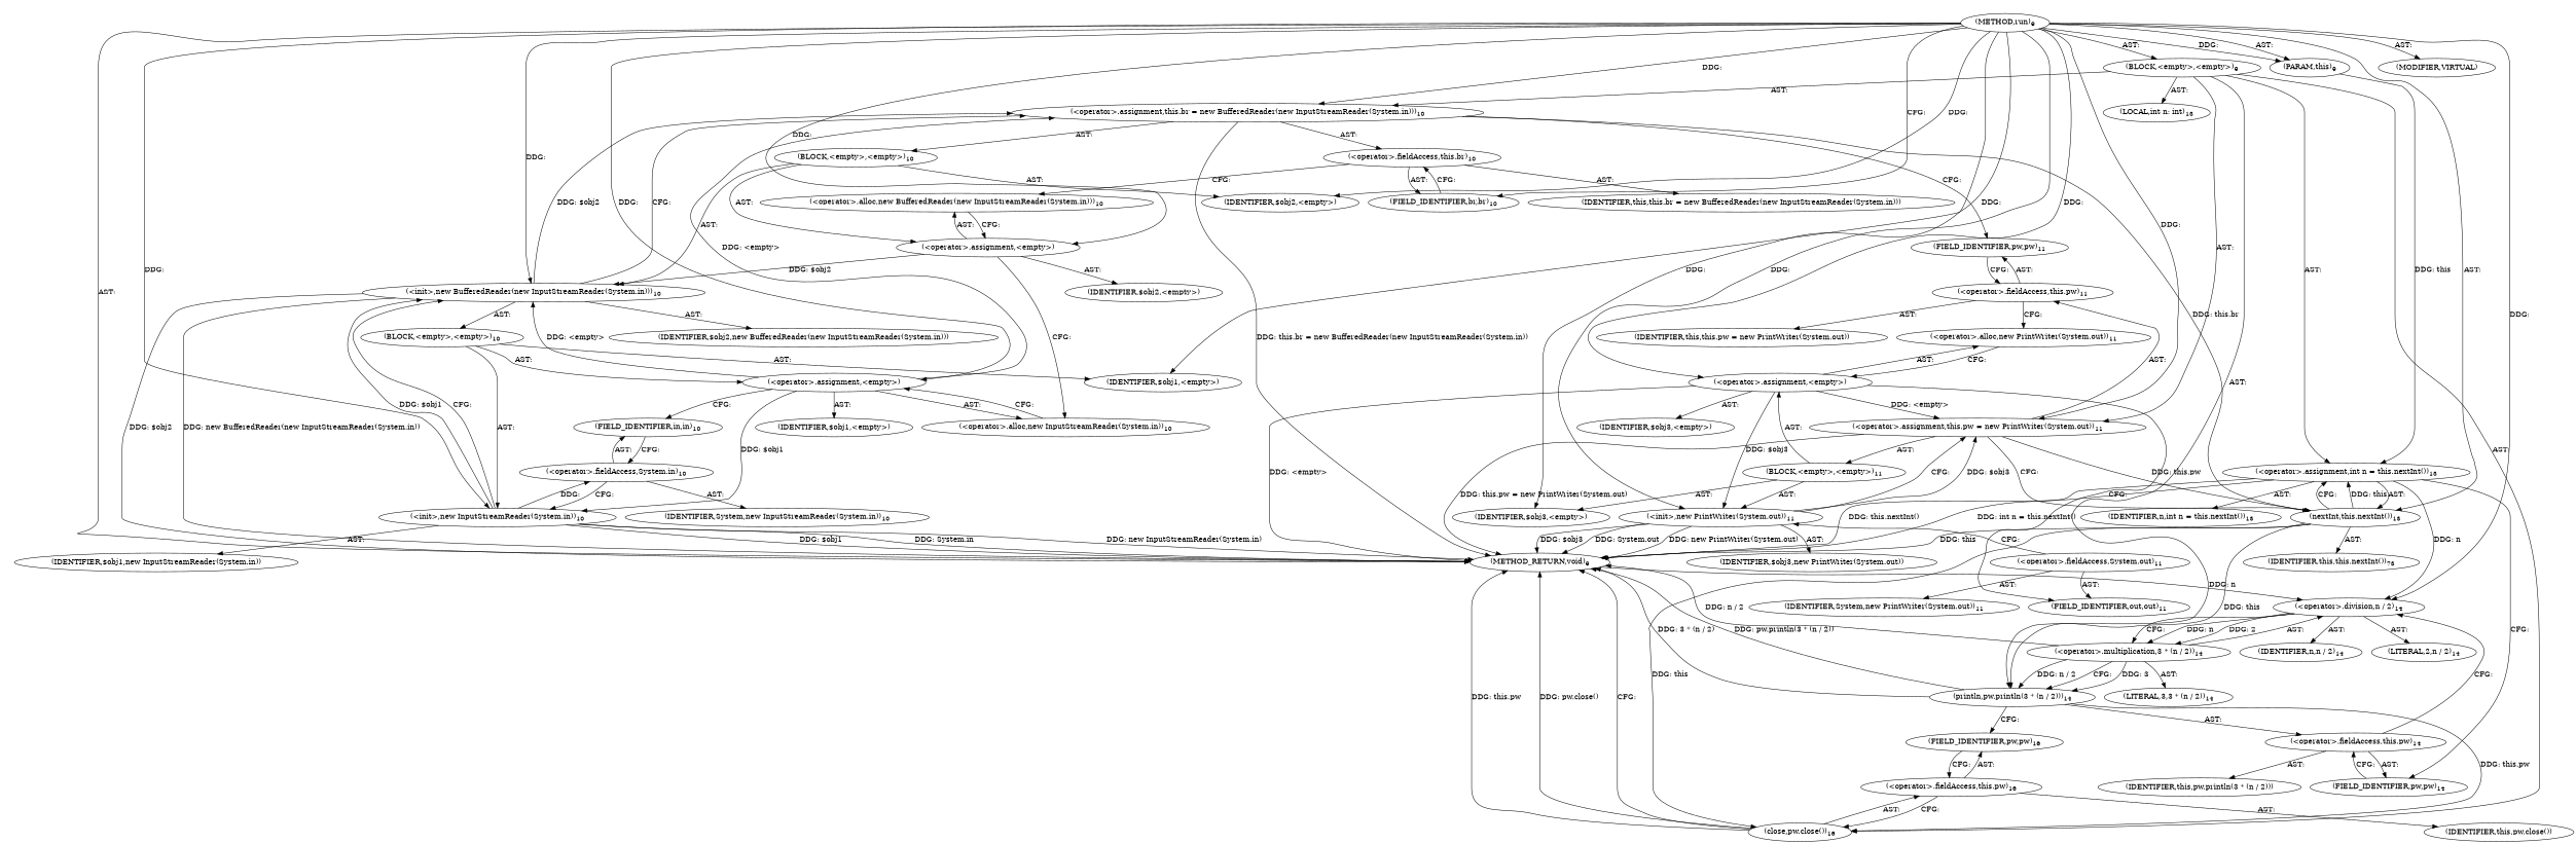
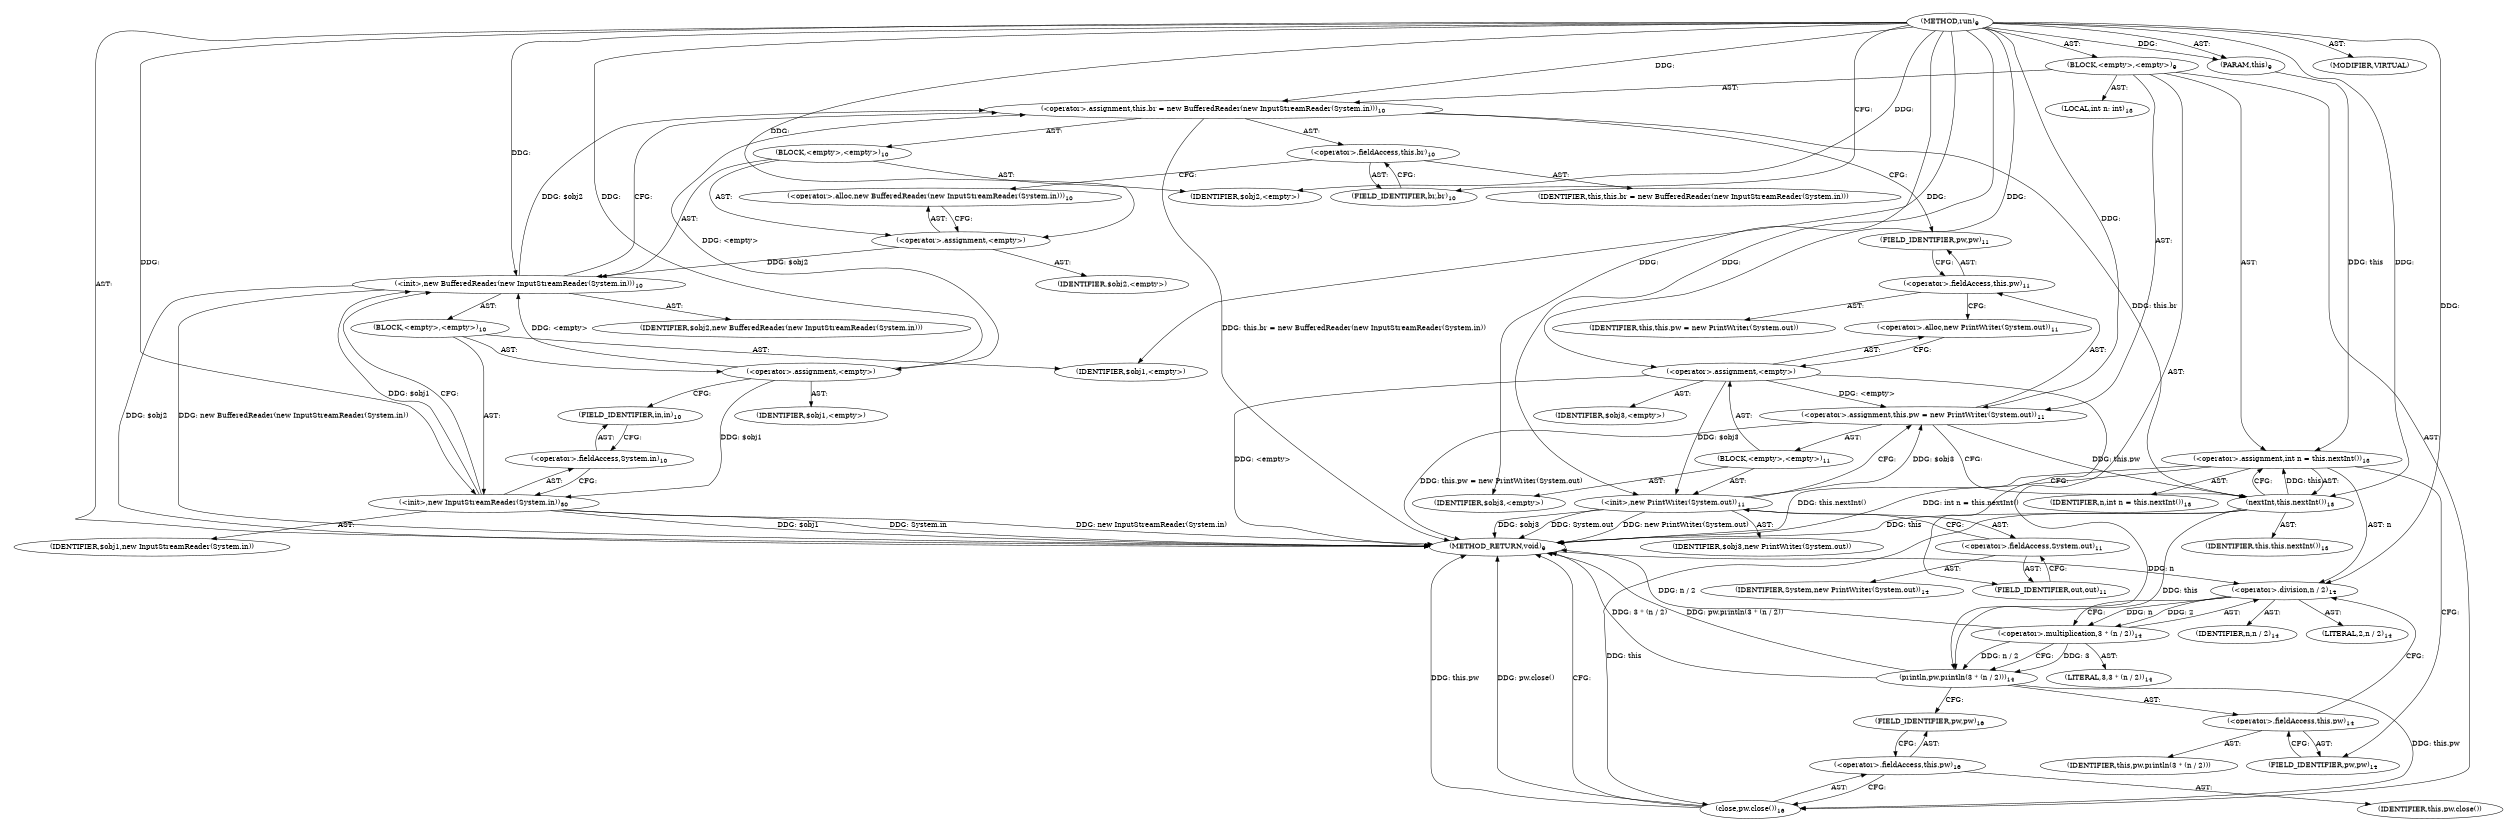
  digraph {
    n1 [label=<(METHOD,run)<SUB>9</SUB>>]
    n2 [label=<(PARAM,this)<SUB>9</SUB>>]
    n3 [label=<(BLOCK,&lt;empty&gt;,&lt;empty&gt;)<SUB>9</SUB>>]
    n4 [label=<(&lt;operator&gt;.assignment,this.br = new BufferedReader(new InputStreamReader(System.in)))<SUB>10</SUB>>]
    n5 [label=<(FIELD_IDENTIFIER,br,br)<SUB>10</SUB>>]
    n6 [label=<(&lt;operator&gt;.assignment,&lt;empty&gt;)>]
    n7 [label=<(&lt;init&gt;,new BufferedReader(new InputStreamReader(System.in)))<SUB>10</SUB>>]
    n8 [label=<(&lt;operator&gt;.assignment,&lt;empty&gt;)>]
-   n9 [label=<(&lt;init&gt;,new InputStreamReader(System.in))<SUB>10</SUB>>]
+   n9 [label=<(&lt;init&gt;,new InputStreamReader(System.in))<SUB>30</SUB>>]
    n10 [label=<(IDENTIFIER,$obj1,&lt;empty&gt;)>]
    n11 [label=<(IDENTIFIER,$obj2,&lt;empty&gt;)>]
    n12 [label=<(&lt;operator&gt;.assignment,this.pw = new PrintWriter(System.out))<SUB>11</SUB>>]
    n13 [label=<(&lt;operator&gt;.assignment,&lt;empty&gt;)>]
    n14 [label=<(&lt;init&gt;,new PrintWriter(System.out))<SUB>11</SUB>>]
    n15 [label=<(IDENTIFIER,$obj3,&lt;empty&gt;)>]
    n16 [label=<(nextInt,this.nextInt())<SUB>13</SUB>>]
    n17 [label=<(&lt;operator&gt;.division,n / 2)<SUB>14</SUB>>]
    n18 [label=<(MODIFIER,VIRTUAL)>]
    n19 [label=<(METHOD_RETURN,void)<SUB>9</SUB>>]
    n20 [label=<(&lt;operator&gt;.assignment,int n = this.nextInt())<SUB>13</SUB>>]
    n21 [label=<(LOCAL,int n: int)<SUB>13</SUB>>]
    n22 [label=<(println,pw.println(3 * (n / 2)))<SUB>14</SUB>>]
    n23 [label=<(close,pw.close())<SUB>16</SUB>>]
    n24 [label=<(&lt;operator&gt;.fieldAccess,this.br)<SUB>10</SUB>>]
    n25 [label=<(BLOCK,&lt;empty&gt;,&lt;empty&gt;)<SUB>10</SUB>>]
    n26 [label=<(FIELD_IDENTIFIER,pw,pw)<SUB>11</SUB>>]
    n27 [label=<(&lt;operator&gt;.alloc,new BufferedReader(new InputStreamReader(System.in)))<SUB>10</SUB>>]
    n28 [label=<(IDENTIFIER,$obj2,&lt;empty&gt;)>]
-   n29 [label=<(&lt;operator&gt;.alloc,new InputStreamReader(System.in))<SUB>10</SUB>>]
    n30 [label=<(IDENTIFIER,$obj2,new BufferedReader(new InputStreamReader(System.in)))>]
    n31 [label=<(BLOCK,&lt;empty&gt;,&lt;empty&gt;)<SUB>10</SUB>>]
    n32 [label=<(IDENTIFIER,$obj1,&lt;empty&gt;)>]
    n33 [label=<(FIELD_IDENTIFIER,in,in)<SUB>10</SUB>>]
    n34 [label=<(IDENTIFIER,$obj1,new InputStreamReader(System.in))>]
    n35 [label=<(&lt;operator&gt;.fieldAccess,System.in)<SUB>10</SUB>>]
    n36 [label=<(&lt;operator&gt;.fieldAccess,this.pw)<SUB>11</SUB>>]
    n37 [label=<(BLOCK,&lt;empty&gt;,&lt;empty&gt;)<SUB>11</SUB>>]
    n38 [label=<(&lt;operator&gt;.alloc,new PrintWriter(System.out))<SUB>11</SUB>>]
    n39 [label=<(IDENTIFIER,$obj3,&lt;empty&gt;)>]
    n40 [label=<(FIELD_IDENTIFIER,out,out)<SUB>11</SUB>>]
    n41 [label=<(IDENTIFIER,$obj3,new PrintWriter(System.out))>]
    n42 [label=<(&lt;operator&gt;.fieldAccess,System.out)<SUB>11</SUB>>]
-   n43 [label=<(IDENTIFIER,this,this.nextInt())<SUB>73</SUB>>]
+   n43 [label=<(IDENTIFIER,this,this.nextInt())<SUB>13</SUB>>]
    n44 [label=<(&lt;operator&gt;.multiplication,3 * (n / 2))<SUB>14</SUB>>]
    n45 [label=<(LITERAL,3,3 * (n / 2))<SUB>14</SUB>>]
    n46 [label=<(IDENTIFIER,n,n / 2)<SUB>14</SUB>>]
    n47 [label=<(LITERAL,2,n / 2)<SUB>14</SUB>>]
    n48 [label=<(IDENTIFIER,n,int n = this.nextInt())<SUB>13</SUB>>]
    n49 [label=<(FIELD_IDENTIFIER,pw,pw)<SUB>14</SUB>>]
    n50 [label=<(&lt;operator&gt;.fieldAccess,this.pw)<SUB>14</SUB>>]
    n51 [label=<(FIELD_IDENTIFIER,pw,pw)<SUB>16</SUB>>]
    n52 [label=<(&lt;operator&gt;.fieldAccess,this.pw)<SUB>16</SUB>>]
    n53 [label=<(IDENTIFIER,this,this.br = new BufferedReader(new InputStreamReader(System.in)))>]
-   n54 [label=<(IDENTIFIER,System,new InputStreamReader(System.in))<SUB>10</SUB>>]
    n55 [label=<(IDENTIFIER,this,this.pw = new PrintWriter(System.out))>]
-   n56 [label=<(IDENTIFIER,System,new PrintWriter(System.out))<SUB>11</SUB>>]
+   n56 [label=<(IDENTIFIER,System,new PrintWriter(System.out))<SUB>14</SUB>>]
    n57 [label=<(IDENTIFIER,this,pw.println(3 * (n / 2)))>]
    n58 [label=<(IDENTIFIER,this,pw.close())>]
    n1 -> n2 [label="AST: "]
    n1 -> n2 [label="DDG: "]
    n1 -> n3 [label="AST: "]
    n1 -> n4 [label="DDG: "]
    n1 -> n5 [label="CFG: "]
    n1 -> n6 [label="DDG: "]
    n1 -> n7 [label="DDG: "]
    n1 -> n8 [label="DDG: "]
    n1 -> n9 [label="DDG: "]
    n1 -> n10 [label="DDG: "]
    n1 -> n11 [label="DDG: "]
    n1 -> n12 [label="DDG: "]
    n1 -> n13 [label="DDG: "]
    n1 -> n14 [label="DDG: "]
    n1 -> n15 [label="DDG: "]
-   n1 -> n16 [label="AST: "]
+   n1 -> n16 [label="DDG: "]
    n1 -> n17 [label="DDG: "]
    n1 -> n18 [label="AST: "]
    n1 -> n19 [label="AST: "]
    n2 -> n20 [label="DDG: this"]
    n3 -> n4 [label="AST: "]
    n3 -> n12 [label="AST: "]
    n3 -> n20 [label="AST: "]
    n3 -> n21 [label="AST: "]
    n3 -> n22 [label="AST: "]
    n3 -> n23 [label="AST: "]
    n4 -> n16 [label="DDG: this.br"]
    n4 -> n19 [label="DDG: this.br = new BufferedReader(new InputStreamReader(System.in))"]
    n4 -> n24 [label="AST: "]
    n4 -> n25 [label="AST: "]
    n4 -> n26 [label="CFG: "]
    n5 -> n24 [label="CFG: "]
    n6 -> n7 [label="DDG: $obj2"]
    n6 -> n27 [label="AST: "]
    n6 -> n28 [label="AST: "]
-   n6 -> n29 [label="CFG: "]
    n7 -> n4 [label="CFG: "]
    n7 -> n4 [label="DDG: $obj2"]
    n7 -> n19 [label="DDG: $obj2"]
    n7 -> n19 [label="DDG: new BufferedReader(new InputStreamReader(System.in))"]
    n7 -> n30 [label="AST: "]
    n7 -> n31 [label="AST: "]
    n8 -> n4 [label="DDG: &lt;empty&gt;"]
    n8 -> n7 [label="DDG: &lt;empty&gt;"]
    n8 -> n9 [label="DDG: $obj1"]
-   n8 -> n29 [label="AST: "]
    n8 -> n32 [label="AST: "]
    n8 -> n33 [label="CFG: "]
    n9 -> n7 [label="CFG: "]
    n9 -> n7 [label="DDG: $obj1"]
    n9 -> n19 [label="DDG: $obj1"]
    n9 -> n19 [label="DDG: System.in"]
    n9 -> n19 [label="DDG: new InputStreamReader(System.in)"]
    n9 -> n34 [label="AST: "]
-   n9 -> n35 [label="DDG: "]
+   n9 -> n35 [label="AST: "]
    n12 -> n16 [label="CFG: "]
    n12 -> n16 [label="DDG: this.pw"]
    n12 -> n19 [label="DDG: this.pw = new PrintWriter(System.out)"]
    n12 -> n36 [label="AST: "]
    n12 -> n37 [label="AST: "]
    n13 -> n12 [label="DDG: &lt;empty&gt;"]
    n13 -> n14 [label="DDG: $obj3"]
    n13 -> n19 [label="DDG: &lt;empty&gt;"]
    n13 -> n38 [label="AST: "]
    n13 -> n39 [label="AST: "]
    n13 -> n40 [label="CFG: "]
    n14 -> n12 [label="CFG: "]
    n14 -> n12 [label="DDG: $obj3"]
    n14 -> n19 [label="DDG: $obj3"]
    n14 -> n19 [label="DDG: System.out"]
    n14 -> n19 [label="DDG: new PrintWriter(System.out)"]
    n14 -> n41 [label="AST: "]
+   n14 -> n42 [label="AST: "]
    n16 -> n19 [label="DDG: this"]
    n16 -> n20 [label="CFG: "]
    n16 -> n20 [label="DDG: this"]
    n16 -> n22 [label="DDG: this"]
    n16 -> n23 [label="DDG: this"]
    n16 -> n43 [label="AST: "]
    n17 -> n44 [label="CFG: "]
    n17 -> n44 [label="DDG: n"]
    n17 -> n44 [label="DDG: 2"]
    n17 -> n46 [label="AST: "]
    n17 -> n47 [label="AST: "]
    n19 -> n17 [label="DDG: n"]
    n20 -> n16 [label="AST: "]
-   n20 -> n17 [label="DDG: n"]
+   n20 -> n17 [label="AST: n"]
    n20 -> n19 [label="DDG: this.nextInt()"]
    n20 -> n19 [label="DDG: int n = this.nextInt()"]
    n20 -> n48 [label="AST: "]
    n20 -> n49 [label="CFG: "]
    n22 -> n19 [label="DDG: 3 * (n / 2)"]
    n22 -> n19 [label="DDG: pw.println(3 * (n / 2))"]
    n22 -> n23 [label="DDG: this.pw"]
    n22 -> n50 [label="AST: "]
    n22 -> n51 [label="CFG: "]
    n23 -> n19 [label="CFG: "]
    n23 -> n19 [label="DDG: this.pw"]
    n23 -> n19 [label="DDG: pw.close()"]
    n23 -> n52 [label="AST: "]
    n24 -> n5 [label="AST: "]
    n24 -> n27 [label="CFG: "]
    n24 -> n53 [label="AST: "]
    n25 -> n6 [label="AST: "]
    n25 -> n7 [label="AST: "]
    n25 -> n11 [label="AST: "]
    n26 -> n36 [label="CFG: "]
    n27 -> n6 [label="CFG: "]
-   n29 -> n8 [label="CFG: "]
    n31 -> n8 [label="AST: "]
    n31 -> n9 [label="AST: "]
    n31 -> n10 [label="AST: "]
    n33 -> n35 [label="CFG: "]
    n35 -> n9 [label="CFG: "]
    n35 -> n33 [label="AST: "]
-   n35 -> n54 [label="AST: "]
    n36 -> n26 [label="AST: "]
    n36 -> n38 [label="CFG: "]
    n36 -> n55 [label="AST: "]
    n37 -> n13 [label="AST: "]
    n37 -> n14 [label="AST: "]
    n37 -> n15 [label="AST: "]
    n38 -> n13 [label="CFG: "]
+   n40 -> n42 [label="CFG: "]
    n42 -> n14 [label="CFG: "]
    n42 -> n40 [label="AST: "]
    n42 -> n56 [label="AST: "]
    n44 -> n17 [label="AST: "]
    n44 -> n19 [label="DDG: n / 2"]
    n44 -> n22 [label="CFG: "]
    n44 -> n22 [label="DDG: 3"]
    n44 -> n22 [label="DDG: n / 2"]
    n44 -> n45 [label="AST: "]
    n49 -> n50 [label="CFG: "]
    n50 -> n17 [label="CFG: "]
    n50 -> n49 [label="AST: "]
    n50 -> n57 [label="AST: "]
    n51 -> n52 [label="CFG: "]
    n52 -> n23 [label="CFG: "]
    n52 -> n51 [label="AST: "]
    n52 -> n58 [label="AST: "]
  }
